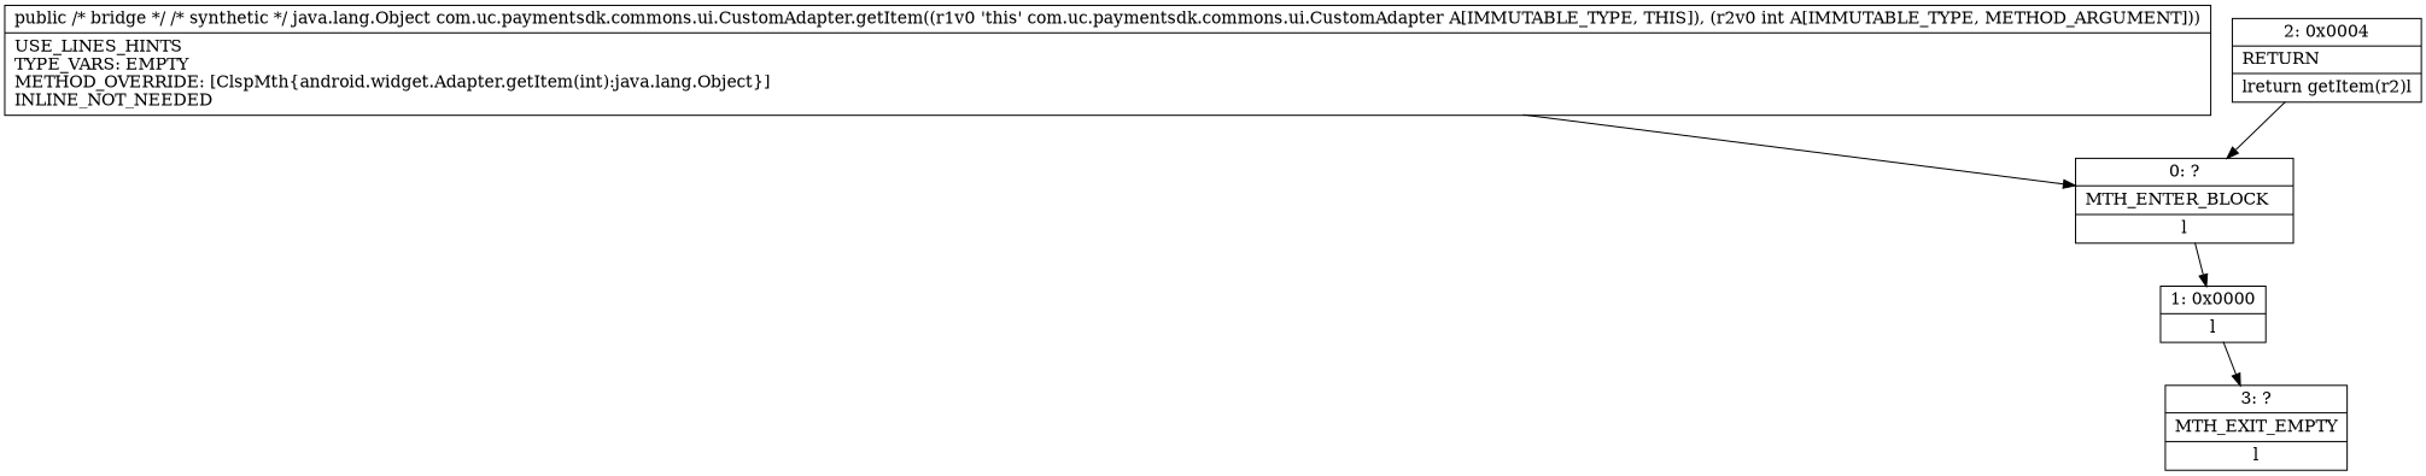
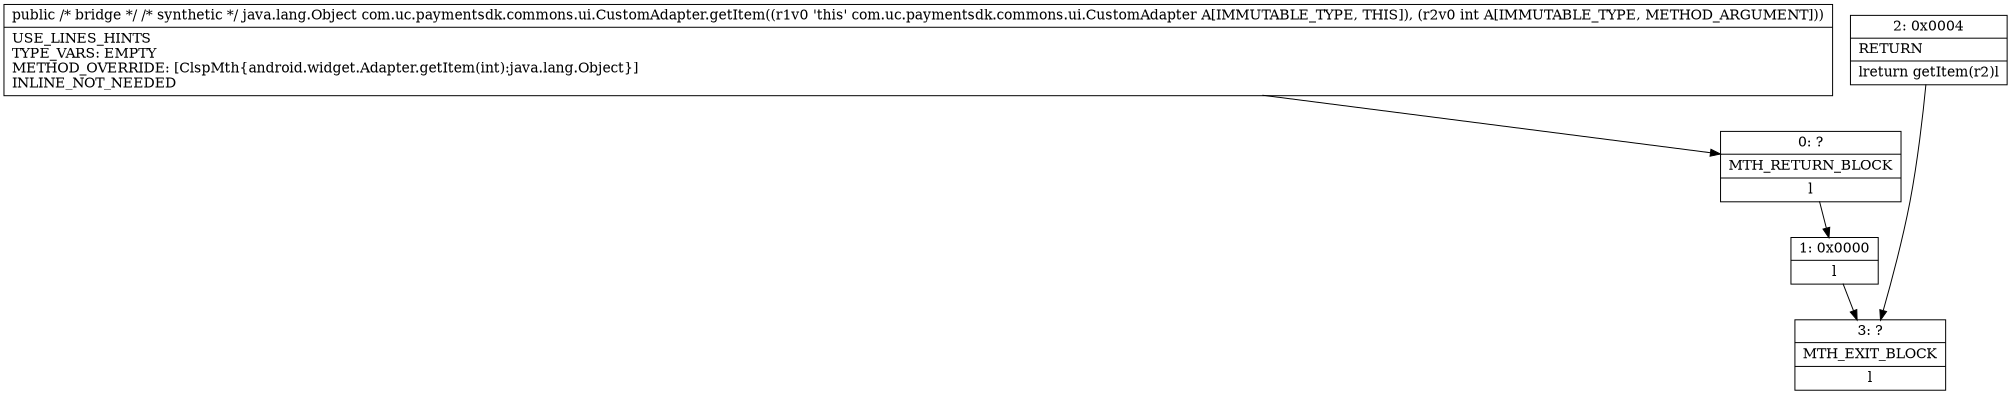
  digraph {
    node [shape=record]
-   n1 [label="{0\:\ ?|MTH_ENTER_BLOCK\l|l}"]
+   n1 [label="{0\:\ ?|MTH_RETURN_BLOCK\l|l}"]
    n2 [label="{1\:\ 0x0000|l}"]
-   n3 [label="{3\:\ ?|MTH_EXIT_EMPTY\l|l}"]
+   n3 [label="{3\:\ ?|MTH_EXIT_BLOCK\l|l}"]
    n4 [label="{2\:\ 0x0004|RETURN\l|lreturn getItem(r2)l}"]
    n5 [label="{public \/* bridge *\/ \/* synthetic *\/ java.lang.Object com.uc.paymentsdk.commons.ui.CustomAdapter.getItem((r1v0 'this' com.uc.paymentsdk.commons.ui.CustomAdapter A[IMMUTABLE_TYPE, THIS]), (r2v0 int A[IMMUTABLE_TYPE, METHOD_ARGUMENT]))  | USE_LINES_HINTS\lTYPE_VARS: EMPTY\lMETHOD_OVERRIDE: [ClspMth\{android.widget.Adapter.getItem(int):java.lang.Object\}]\lINLINE_NOT_NEEDED\l}"]
    n1 -> n2
    n2 -> n3
-   n4 -> n1
+   n4 -> n3
    n5 -> n1
  }
